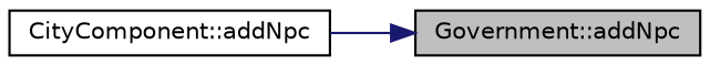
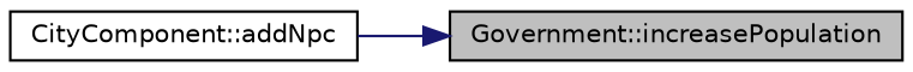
  digraph {
    rankdir=RL
    node [color=black fontname=Helvetica fontsize=10 shape=record style=filled]
-   n1 [fillcolor=grey75 fontcolor=black height=0.2 label="Government::addNpc" width=0.4]
+   n1 [fillcolor=grey75 fontcolor=black height=0.2 label="Government::increasePopulation" width=0.4]
    n2 [fillcolor=white height=0.2 label="CityComponent::addNpc" width=0.4]
    n1 -> n2 [color=midnightblue dir=back fontname=Helvetica fontsize=10 labelfontname=Helvetica labelfontsize=10 style=solid]
  }
